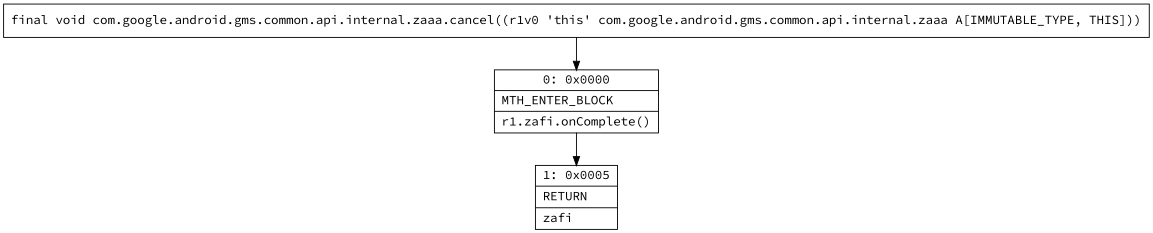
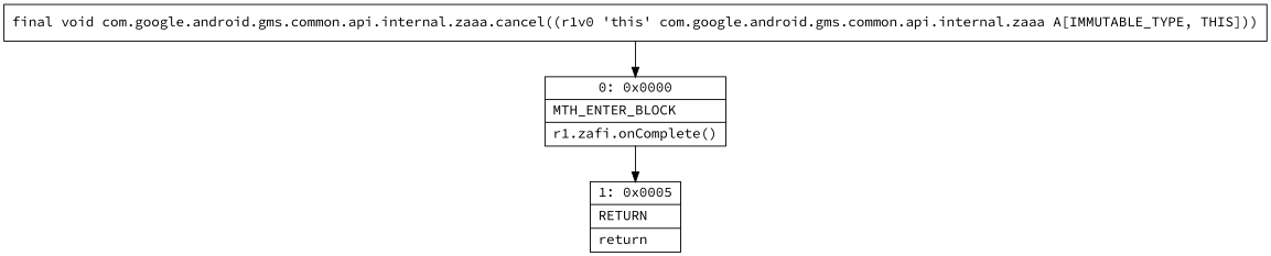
  digraph {
    fontname="Source Code Pro"
    node [shape=record fontname="Source Code Pro"]
    edge [fontname="Source Code Pro"]
    n1 [label="{0\:\ 0x0000|MTH_ENTER_BLOCK\l|r1.zafi.onComplete()\l}"]
-   n2 [label="{1\:\ 0x0005|RETURN\l|zafi\l}"]
+   n2 [label="{1\:\ 0x0005|RETURN\l|return\l}"]
    n3 [label="{final void com.google.android.gms.common.api.internal.zaaa.cancel((r1v0 'this' com.google.android.gms.common.api.internal.zaaa A[IMMUTABLE_TYPE, THIS])) }"]
    n1 -> n2
    n3 -> n1
  }
